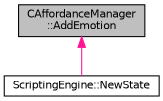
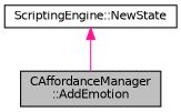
  digraph {
    rankdir=TB
    node [color=black fontname=Helvetica fontsize=10 shape=record style=filled]
    n1 [fillcolor=grey75 fontcolor=black height=0.2 label="CAffordanceManager\l::AddEmotion" width=0.4]
    n2 [fillcolor=white height=0.2 label="ScriptingEngine::NewState" width=0.4]
-   n1 -> n2 [color=deeppink dir=back fontname=Helvetica fontsize=10 labelfontname=Helvetica labelfontsize=10 style=solid]
+   n2 -> n1 [color=deeppink dir=back fontname=Helvetica fontsize=10 labelfontname=Helvetica labelfontsize=10 style=solid]
  }
